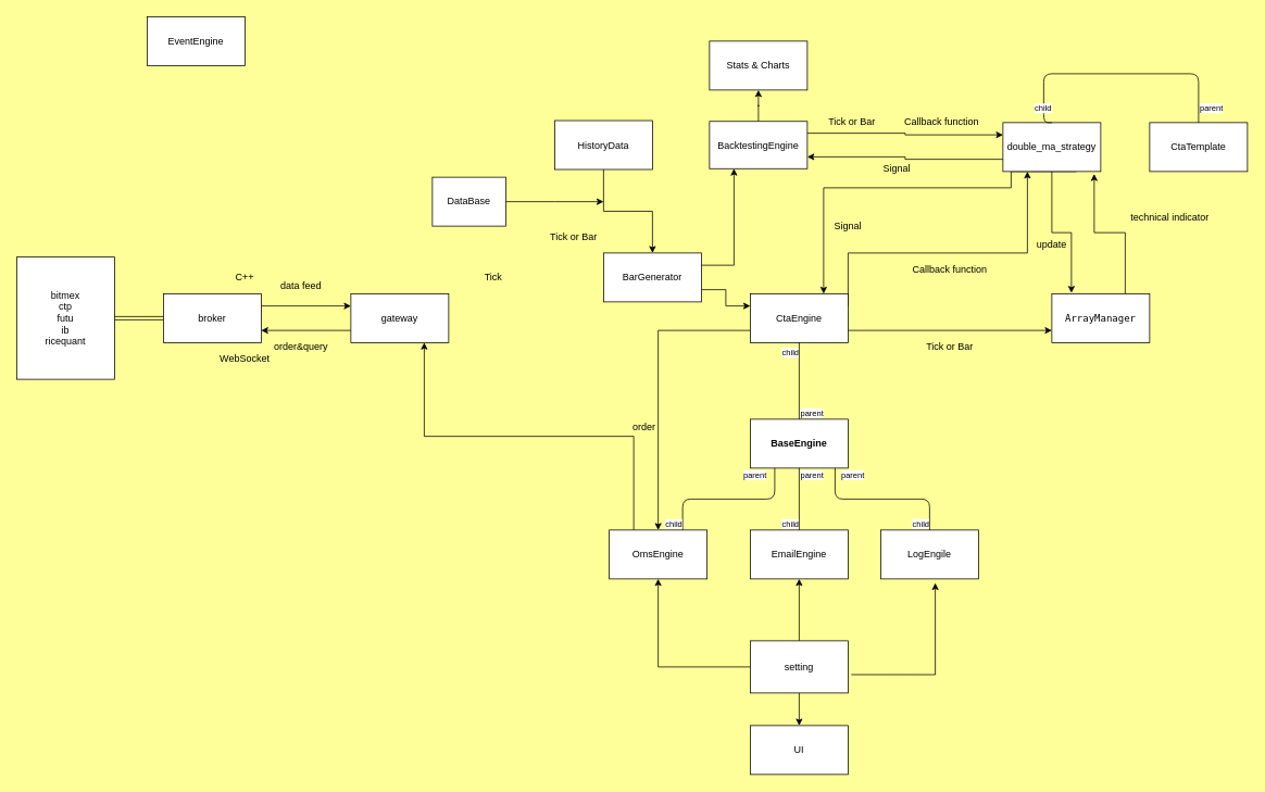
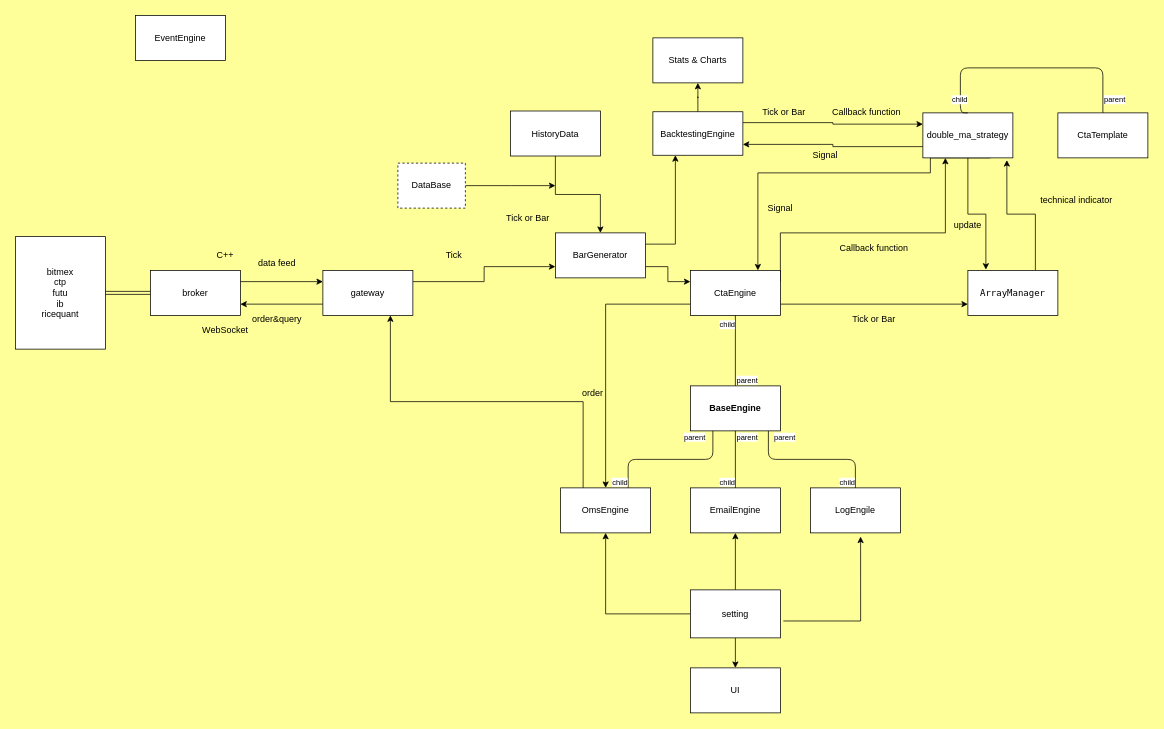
  <mxCell id="0" />
  <mxCell id="1" parent="0" />
  <mxCell id="2" style="edgeStyle=orthogonalEdgeStyle;rounded=0;orthogonalLoop=1;jettySize=auto;html=1;exitX=1;exitY=0.25;exitDx=0;exitDy=0;entryX=0;entryY=0.25;entryDx=0;entryDy=0;" parent="1" source="3" target="6" edge="1"><mxGeometry relative="1" as="geometry" /></mxCell>
  <mxCell id="3" value="broker&lt;br&gt;" style="rounded=0;whiteSpace=wrap;html=1;" parent="1" vertex="1"><mxGeometry x="200" y="360" width="120" height="60" as="geometry" /></mxCell>
  <mxCell id="4" style="edgeStyle=orthogonalEdgeStyle;rounded=0;orthogonalLoop=1;jettySize=auto;html=1;exitX=0;exitY=0.75;exitDx=0;exitDy=0;entryX=1;entryY=0.75;entryDx=0;entryDy=0;" parent="1" source="6" target="3" edge="1"><mxGeometry relative="1" as="geometry" /></mxCell>
+ <mxCell id="5" style="edgeStyle=orthogonalEdgeStyle;rounded=0;orthogonalLoop=1;jettySize=auto;html=1;exitX=1;exitY=0.25;exitDx=0;exitDy=0;entryX=0;entryY=0.75;entryDx=0;entryDy=0;" parent="1" source="6" target="29" edge="1"><mxGeometry relative="1" as="geometry" /></mxCell>
  <mxCell id="6" value="gateway" style="rounded=0;whiteSpace=wrap;html=1;" parent="1" vertex="1"><mxGeometry x="430" y="360" width="120" height="60" as="geometry" /></mxCell>
  <mxCell id="7" value="bitmex&lt;br&gt;ctp&lt;br&gt;futu&lt;br&gt;ib&lt;br&gt;ricequant&lt;br&gt;" style="rounded=0;whiteSpace=wrap;html=1;" parent="1" vertex="1"><mxGeometry x="20" y="315" width="120" height="150" as="geometry" /></mxCell>
  <mxCell id="8" value="data feed" style="text;html=1;strokeColor=none;fillColor=none;align=center;verticalAlign=middle;whiteSpace=wrap;rounded=0;" parent="1" vertex="1"><mxGeometry x="339" y="330" width="60" height="40" as="geometry" /></mxCell>
  <mxCell id="9" value="order&amp;amp;query&lt;br&gt;" style="text;html=1;strokeColor=none;fillColor=none;align=center;verticalAlign=middle;whiteSpace=wrap;rounded=0;" parent="1" vertex="1"><mxGeometry x="329" y="400" width="80" height="50" as="geometry" /></mxCell>
  <mxCell id="10" style="edgeStyle=orthogonalEdgeStyle;rounded=0;orthogonalLoop=1;jettySize=auto;html=1;exitX=0;exitY=0.75;exitDx=0;exitDy=0;" parent="1" source="13" target="44" edge="1"><mxGeometry relative="1" as="geometry" /></mxCell>
  <mxCell id="11" style="edgeStyle=orthogonalEdgeStyle;rounded=0;orthogonalLoop=1;jettySize=auto;html=1;exitX=1;exitY=0.25;exitDx=0;exitDy=0;entryX=0.25;entryY=1;entryDx=0;entryDy=0;" edge="1" parent="1" source="13" target="17"><mxGeometry relative="1" as="geometry"><Array as="points"><mxPoint x="1040" y="310" /><mxPoint x="1260" y="310" /></Array></mxGeometry></mxCell>
  <mxCell id="12" style="edgeStyle=orthogonalEdgeStyle;rounded=0;orthogonalLoop=1;jettySize=auto;html=1;exitX=1;exitY=0.75;exitDx=0;exitDy=0;entryX=0;entryY=0.75;entryDx=0;entryDy=0;" edge="1" parent="1" source="13" target="69"><mxGeometry relative="1" as="geometry" /></mxCell>
  <mxCell id="13" value="CtaEngine" style="rounded=0;whiteSpace=wrap;html=1;" parent="1" vertex="1"><mxGeometry x="920" y="360" width="120" height="60" as="geometry" /></mxCell>
  <mxCell id="14" style="edgeStyle=orthogonalEdgeStyle;rounded=0;orthogonalLoop=1;jettySize=auto;html=1;exitX=0.75;exitY=1;exitDx=0;exitDy=0;entryX=0.75;entryY=0;entryDx=0;entryDy=0;" parent="1" source="17" target="13" edge="1"><mxGeometry relative="1" as="geometry"><Array as="points"><mxPoint x="1240" y="210" /><mxPoint x="1240" y="230" /><mxPoint x="1010" y="230" /></Array></mxGeometry></mxCell>
  <mxCell id="15" style="edgeStyle=orthogonalEdgeStyle;rounded=0;orthogonalLoop=1;jettySize=auto;html=1;exitX=0;exitY=0.75;exitDx=0;exitDy=0;entryX=1;entryY=0.75;entryDx=0;entryDy=0;" parent="1" source="17" target="24" edge="1"><mxGeometry relative="1" as="geometry" /></mxCell>
  <mxCell id="16" style="edgeStyle=orthogonalEdgeStyle;rounded=0;orthogonalLoop=1;jettySize=auto;html=1;exitX=0.5;exitY=1;exitDx=0;exitDy=0;entryX=0.2;entryY=-0.017;entryDx=0;entryDy=0;entryPerimeter=0;" edge="1" parent="1" source="17" target="69"><mxGeometry relative="1" as="geometry" /></mxCell>
  <mxCell id="17" value="double_ma_strategy" style="rounded=0;whiteSpace=wrap;html=1;" parent="1" vertex="1"><mxGeometry x="1230" y="150" width="120" height="60" as="geometry" /></mxCell>
  <mxCell id="18" value="CtaTemplate" style="rounded=0;whiteSpace=wrap;html=1;" parent="1" vertex="1"><mxGeometry x="1410" y="150" width="120" height="60" as="geometry" /></mxCell>
  <mxCell id="19" value="order" style="text;html=1;strokeColor=none;fillColor=none;align=center;verticalAlign=middle;whiteSpace=wrap;rounded=0;" parent="1" vertex="1"><mxGeometry x="770" y="514" width="40" height="20" as="geometry" /></mxCell>
  <mxCell id="20" value="Signal" style="text;html=1;strokeColor=none;fillColor=none;align=center;verticalAlign=middle;whiteSpace=wrap;rounded=0;" parent="1" vertex="1"><mxGeometry x="1020" y="267" width="40" height="20" as="geometry" /></mxCell>
  <mxCell id="21" value="Tick or Bar" style="text;html=1;strokeColor=none;fillColor=none;align=center;verticalAlign=middle;whiteSpace=wrap;rounded=0;" parent="1" vertex="1"><mxGeometry x="660" y="280" width="87" height="20" as="geometry" /></mxCell>
  <mxCell id="22" style="edgeStyle=orthogonalEdgeStyle;rounded=0;orthogonalLoop=1;jettySize=auto;html=1;exitX=1;exitY=0.25;exitDx=0;exitDy=0;entryX=0;entryY=0.25;entryDx=0;entryDy=0;" parent="1" source="24" target="17" edge="1"><mxGeometry relative="1" as="geometry" /></mxCell>
  <mxCell id="23" style="edgeStyle=orthogonalEdgeStyle;rounded=0;orthogonalLoop=1;jettySize=auto;html=1;exitX=0.5;exitY=0;exitDx=0;exitDy=0;" parent="1" source="24" target="36" edge="1"><mxGeometry relative="1" as="geometry"><mxPoint x="930" y="80" as="targetPoint" /></mxGeometry></mxCell>
  <mxCell id="24" value="BacktestingEngine" style="rounded=0;whiteSpace=wrap;html=1;" parent="1" vertex="1"><mxGeometry x="870" y="148.5" width="120" height="58" as="geometry" /></mxCell>
  <mxCell id="25" style="edgeStyle=orthogonalEdgeStyle;rounded=0;orthogonalLoop=1;jettySize=auto;html=1;entryX=0.5;entryY=0;entryDx=0;entryDy=0;" parent="1" source="26" target="29" edge="1"><mxGeometry relative="1" as="geometry" /></mxCell>
  <mxCell id="26" value="HistoryData" style="rounded=0;whiteSpace=wrap;html=1;" parent="1" vertex="1"><mxGeometry x="680" y="147.5" width="120" height="60" as="geometry" /></mxCell>
  <mxCell id="27" style="edgeStyle=orthogonalEdgeStyle;rounded=0;orthogonalLoop=1;jettySize=auto;html=1;exitX=1;exitY=0.75;exitDx=0;exitDy=0;entryX=0;entryY=0.25;entryDx=0;entryDy=0;" parent="1" source="29" target="13" edge="1"><mxGeometry relative="1" as="geometry" /></mxCell>
  <mxCell id="28" style="edgeStyle=orthogonalEdgeStyle;rounded=0;orthogonalLoop=1;jettySize=auto;html=1;exitX=1;exitY=0.25;exitDx=0;exitDy=0;entryX=0.25;entryY=1;entryDx=0;entryDy=0;" parent="1" source="29" target="24" edge="1"><mxGeometry relative="1" as="geometry" /></mxCell>
  <mxCell id="29" value="BarGenerator" style="rounded=0;whiteSpace=wrap;html=1;" parent="1" vertex="1"><mxGeometry x="740" y="310" width="120" height="60" as="geometry" /></mxCell>
  <mxCell id="30" value="Tick" style="text;html=1;strokeColor=none;fillColor=none;align=center;verticalAlign=middle;whiteSpace=wrap;rounded=0;" parent="1" vertex="1"><mxGeometry x="560" y="320" width="90" height="40" as="geometry" /></mxCell>
  <mxCell id="31" value="" style="endArrow=none;html=1;edgeStyle=orthogonalEdgeStyle;exitX=0.5;exitY=0;exitDx=0;exitDy=0;entryX=0.5;entryY=0;entryDx=0;entryDy=0;" parent="1" source="18" target="17" edge="1"><mxGeometry relative="1" as="geometry"><mxPoint x="800" y="30" as="sourcePoint" /><mxPoint x="970" y="-10" as="targetPoint" /><Array as="points"><mxPoint x="1470" y="90" /><mxPoint x="1280" y="90" /><mxPoint x="1280" y="150" /></Array></mxGeometry></mxCell>
  <mxCell id="32" value="parent" style="resizable=0;html=1;align=left;verticalAlign=bottom;labelBackgroundColor=#ffffff;fontSize=10;" parent="31" connectable="0" vertex="1"><mxGeometry x="-1" relative="1" as="geometry"><mxPoint y="-10" as="offset" /></mxGeometry></mxCell>
  <mxCell id="33" value="child" style="resizable=0;html=1;align=right;verticalAlign=bottom;labelBackgroundColor=#ffffff;fontSize=10;" parent="31" connectable="0" vertex="1"><mxGeometry x="1" relative="1" as="geometry"><mxPoint y="-10" as="offset" /></mxGeometry></mxCell>
  <mxCell id="34" value="Tick or Bar" style="text;html=1;strokeColor=none;fillColor=none;align=center;verticalAlign=middle;whiteSpace=wrap;rounded=0;" parent="1" vertex="1"><mxGeometry x="1000" y="139" width="90" height="20" as="geometry" /></mxCell>
  <mxCell id="35" value="" style="shape=link;html=1;entryX=0;entryY=0.5;entryDx=0;entryDy=0;" parent="1" source="7" target="3" edge="1"><mxGeometry width="50" height="50" relative="1" as="geometry"><mxPoint x="0" y="700" as="sourcePoint" /><mxPoint x="50" y="650" as="targetPoint" /></mxGeometry></mxCell>
  <mxCell id="36" value="Stats &amp;amp; Charts" style="rounded=0;whiteSpace=wrap;html=1;" parent="1" vertex="1"><mxGeometry x="870" y="50" width="120" height="60" as="geometry" /></mxCell>
  <mxCell id="37" value="Signal" style="text;html=1;strokeColor=none;fillColor=none;align=center;verticalAlign=middle;whiteSpace=wrap;rounded=0;" parent="1" vertex="1"><mxGeometry x="1080" y="196.5" width="40" height="20" as="geometry" /></mxCell>
  <mxCell id="38" value="" style="endArrow=none;html=1;edgeStyle=orthogonalEdgeStyle;entryX=0.5;entryY=1;entryDx=0;entryDy=0;" parent="1" source="41" target="13" edge="1"><mxGeometry relative="1" as="geometry"><mxPoint x="980" y="510" as="sourcePoint" /><mxPoint x="160" y="490" as="targetPoint" /></mxGeometry></mxCell>
  <mxCell id="39" value="parent" style="resizable=0;html=1;align=left;verticalAlign=bottom;labelBackgroundColor=#ffffff;fontSize=10;" parent="38" connectable="0" vertex="1"><mxGeometry x="-1" relative="1" as="geometry" /></mxCell>
  <mxCell id="40" value="child" style="resizable=0;html=1;align=right;verticalAlign=bottom;labelBackgroundColor=#ffffff;fontSize=10;" parent="38" connectable="0" vertex="1"><mxGeometry x="1" relative="1" as="geometry"><mxPoint y="20" as="offset" /></mxGeometry></mxCell>
  <mxCell id="41" value="BaseEngine" style="rounded=0;whiteSpace=wrap;html=1;fontStyle=1" parent="1" vertex="1"><mxGeometry x="920" y="514" width="120" height="60" as="geometry" /></mxCell>
  <mxCell id="42" value="EmailEngine" style="rounded=0;whiteSpace=wrap;html=1;" parent="1" vertex="1"><mxGeometry x="920" y="650" width="120" height="60" as="geometry" /></mxCell>
  <mxCell id="43" style="edgeStyle=orthogonalEdgeStyle;rounded=0;orthogonalLoop=1;jettySize=auto;html=1;exitX=0.25;exitY=0;exitDx=0;exitDy=0;entryX=0.75;entryY=1;entryDx=0;entryDy=0;" parent="1" source="44" target="6" edge="1"><mxGeometry relative="1" as="geometry" /></mxCell>
  <mxCell id="44" value="OmsEngine" style="rounded=0;whiteSpace=wrap;html=1;" parent="1" vertex="1"><mxGeometry x="747" y="650" width="120" height="60" as="geometry" /></mxCell>
  <mxCell id="45" value="LogEngile" style="rounded=0;whiteSpace=wrap;html=1;" parent="1" vertex="1"><mxGeometry x="1080" y="650" width="120" height="60" as="geometry" /></mxCell>
  <mxCell id="46" value="" style="endArrow=none;html=1;edgeStyle=orthogonalEdgeStyle;exitX=0.25;exitY=1;exitDx=0;exitDy=0;entryX=0.75;entryY=0;entryDx=0;entryDy=0;" parent="1" source="41" target="44" edge="1"><mxGeometry relative="1" as="geometry"><mxPoint x="0" y="680" as="sourcePoint" /><mxPoint x="880" y="690" as="targetPoint" /></mxGeometry></mxCell>
  <mxCell id="47" value="parent" style="resizable=0;html=1;align=left;verticalAlign=bottom;labelBackgroundColor=#ffffff;fontSize=10;" parent="46" connectable="0" vertex="1"><mxGeometry x="-1" relative="1" as="geometry"><mxPoint x="-40" y="16" as="offset" /></mxGeometry></mxCell>
  <mxCell id="48" value="child" style="resizable=0;html=1;align=right;verticalAlign=bottom;labelBackgroundColor=#ffffff;fontSize=10;" parent="46" connectable="0" vertex="1"><mxGeometry x="1" relative="1" as="geometry" /></mxCell>
  <mxCell id="49" value="" style="endArrow=none;html=1;edgeStyle=orthogonalEdgeStyle;entryX=0.5;entryY=0;entryDx=0;entryDy=0;exitX=0.5;exitY=1;exitDx=0;exitDy=0;" parent="1" source="41" target="42" edge="1"><mxGeometry relative="1" as="geometry"><mxPoint x="0" y="700" as="sourcePoint" /><mxPoint x="160" y="700" as="targetPoint" /></mxGeometry></mxCell>
  <mxCell id="50" value="parent" style="resizable=0;html=1;align=left;verticalAlign=bottom;labelBackgroundColor=#ffffff;fontSize=10;" parent="49" connectable="0" vertex="1"><mxGeometry x="-1" relative="1" as="geometry"><mxPoint y="16" as="offset" /></mxGeometry></mxCell>
  <mxCell id="51" value="child" style="resizable=0;html=1;align=right;verticalAlign=bottom;labelBackgroundColor=#ffffff;fontSize=10;" parent="49" connectable="0" vertex="1"><mxGeometry x="1" relative="1" as="geometry" /></mxCell>
  <mxCell id="52" value="" style="endArrow=none;html=1;edgeStyle=orthogonalEdgeStyle;exitX=0.867;exitY=1;exitDx=0;exitDy=0;exitPerimeter=0;" parent="1" source="41" target="45" edge="1"><mxGeometry relative="1" as="geometry"><mxPoint x="0" y="720" as="sourcePoint" /><mxPoint x="160" y="720" as="targetPoint" /></mxGeometry></mxCell>
  <mxCell id="53" value="parent" style="resizable=0;html=1;align=left;verticalAlign=bottom;labelBackgroundColor=#ffffff;fontSize=10;" parent="52" connectable="0" vertex="1"><mxGeometry x="-1" relative="1" as="geometry"><mxPoint x="6" y="16" as="offset" /></mxGeometry></mxCell>
  <mxCell id="54" value="child" style="resizable=0;html=1;align=right;verticalAlign=bottom;labelBackgroundColor=#ffffff;fontSize=10;" parent="52" connectable="0" vertex="1"><mxGeometry x="1" relative="1" as="geometry" /></mxCell>
  <mxCell id="55" value="Callback function" style="text;html=1;strokeColor=none;fillColor=none;align=center;verticalAlign=middle;whiteSpace=wrap;rounded=0;" parent="1" vertex="1"><mxGeometry x="1100" y="139" width="110" height="20" as="geometry" /></mxCell>
  <mxCell id="56" value="Callback function" style="text;html=1;strokeColor=none;fillColor=none;align=center;verticalAlign=middle;whiteSpace=wrap;rounded=0;" parent="1" vertex="1"><mxGeometry x="1110" y="320" width="110" height="20" as="geometry" /></mxCell>
  <mxCell id="57" value="Tick or Bar" style="text;html=1;strokeColor=none;fillColor=none;align=center;verticalAlign=middle;whiteSpace=wrap;rounded=0;" parent="1" vertex="1"><mxGeometry x="1120" y="415" width="90" height="20" as="geometry" /></mxCell>
  <mxCell id="58" value="EventEngine" style="rounded=0;whiteSpace=wrap;html=1;" parent="1" vertex="1"><mxGeometry x="180" y="20" width="120" height="60" as="geometry" /></mxCell>
  <mxCell id="59" style="edgeStyle=orthogonalEdgeStyle;rounded=0;orthogonalLoop=1;jettySize=auto;html=1;exitX=1;exitY=0.5;exitDx=0;exitDy=0;" parent="1" source="60" edge="1"><mxGeometry relative="1" as="geometry"><mxPoint x="740" y="247" as="targetPoint" /></mxGeometry></mxCell>
- <mxCell id="60" value="DataBase" style="rounded=0;whiteSpace=wrap;html=1;" parent="1" vertex="1"><mxGeometry x="530" y="217" width="90" height="60" as="geometry" /></mxCell>
+ <mxCell id="60" value="DataBase" style="rounded=0;whiteSpace=wrap;html=1;dashed=1;" parent="1" vertex="1"><mxGeometry x="530" y="217" width="90" height="60" as="geometry" /></mxCell>
  <mxCell id="61" value="C++" style="text;html=1;strokeColor=none;fillColor=none;align=center;verticalAlign=middle;whiteSpace=wrap;rounded=0;" vertex="1" parent="1"><mxGeometry x="280" y="330" width="40" height="20" as="geometry" /></mxCell>
  <mxCell id="62" value="WebSocket" style="text;html=1;strokeColor=none;fillColor=none;align=center;verticalAlign=middle;whiteSpace=wrap;rounded=0;" vertex="1" parent="1"><mxGeometry x="280" y="430" width="40" height="20" as="geometry" /></mxCell>
  <mxCell id="63" style="edgeStyle=orthogonalEdgeStyle;rounded=0;orthogonalLoop=1;jettySize=auto;html=1;exitX=0.5;exitY=0;exitDx=0;exitDy=0;entryX=0.5;entryY=1;entryDx=0;entryDy=0;" edge="1" parent="1" source="67" target="42"><mxGeometry relative="1" as="geometry" /></mxCell>
  <mxCell id="64" style="edgeStyle=orthogonalEdgeStyle;rounded=0;orthogonalLoop=1;jettySize=auto;html=1;exitX=1.033;exitY=0.648;exitDx=0;exitDy=0;entryX=0.558;entryY=1.083;entryDx=0;entryDy=0;entryPerimeter=0;exitPerimeter=0;" edge="1" parent="1" source="67" target="45"><mxGeometry relative="1" as="geometry" /></mxCell>
  <mxCell id="65" style="edgeStyle=orthogonalEdgeStyle;rounded=0;orthogonalLoop=1;jettySize=auto;html=1;exitX=0;exitY=0.5;exitDx=0;exitDy=0;" edge="1" parent="1" source="67" target="44"><mxGeometry relative="1" as="geometry" /></mxCell>
  <mxCell id="66" style="edgeStyle=orthogonalEdgeStyle;rounded=0;orthogonalLoop=1;jettySize=auto;html=1;exitX=0.5;exitY=1;exitDx=0;exitDy=0;entryX=0.5;entryY=0;entryDx=0;entryDy=0;" edge="1" parent="1" source="67" target="72"><mxGeometry relative="1" as="geometry" /></mxCell>
  <mxCell id="67" value="setting&lt;br&gt;" style="rounded=0;whiteSpace=wrap;html=1;" vertex="1" parent="1"><mxGeometry x="920" y="786" width="120" height="64" as="geometry" /></mxCell>
  <mxCell id="68" style="edgeStyle=orthogonalEdgeStyle;rounded=0;orthogonalLoop=1;jettySize=auto;html=1;exitX=0.75;exitY=0;exitDx=0;exitDy=0;entryX=0.933;entryY=1.05;entryDx=0;entryDy=0;entryPerimeter=0;" edge="1" parent="1" source="69" target="17"><mxGeometry relative="1" as="geometry" /></mxCell>
  <mxCell id="69" value="&lt;pre&gt;ArrayManager&lt;/pre&gt;" style="rounded=0;whiteSpace=wrap;html=1;" vertex="1" parent="1"><mxGeometry x="1290" y="360" width="120" height="60" as="geometry" /></mxCell>
  <mxCell id="70" value="update&lt;br&gt;" style="text;html=1;strokeColor=none;fillColor=none;align=center;verticalAlign=middle;whiteSpace=wrap;rounded=0;" vertex="1" parent="1"><mxGeometry x="1270" y="290" width="40" height="20" as="geometry" /></mxCell>
  <mxCell id="71" value="technical indicator" style="text;html=1;strokeColor=none;fillColor=none;align=center;verticalAlign=middle;whiteSpace=wrap;rounded=0;" vertex="1" parent="1"><mxGeometry x="1350" y="257" width="170" height="20" as="geometry" /></mxCell>
  <mxCell id="72" value="UI" style="rounded=0;whiteSpace=wrap;html=1;" vertex="1" parent="1"><mxGeometry x="920" y="890" width="120" height="60" as="geometry" /></mxCell>
